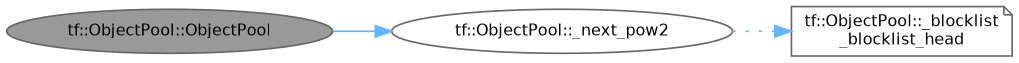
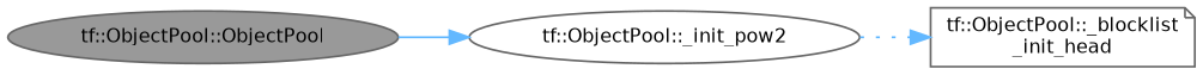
  digraph {
    rankdir=LR
    node [color=grey40 fillcolor=white fontname=Helvetica fontsize=10 shape=ellipse style=filled]
    edge [color=steelblue1 fontname=Helvetica fontsize=10 labelfontname=Helvetica labelfontsize=10]
    n1 [color=gray40 fillcolor=grey60 fontcolor=black height=0.2 label="tf::ObjectPool::ObjectPool" width=0.4]
-   n2 [height=0.2 label="tf::ObjectPool::_next_pow2" width=0.4]
-   n3 [height=0.2 label="tf::ObjectPool::_blocklist\l_blocklist_head" shape=note width=0.4]
+   n2 [height=0.2 label="tf::ObjectPool::_init_pow2" width=0.4]
+   n3 [height=0.2 label="tf::ObjectPool::_blocklist\l_init_head" shape=note width=0.4]
    n1 -> n2 [style=solid]
    n2 -> n3 [style=dotted]
  }
